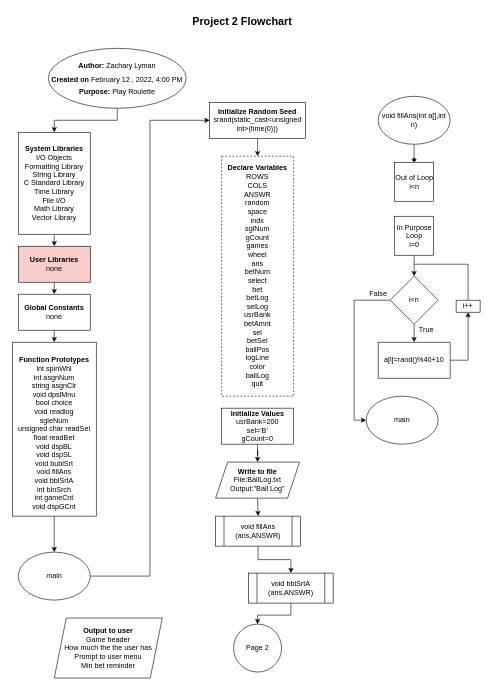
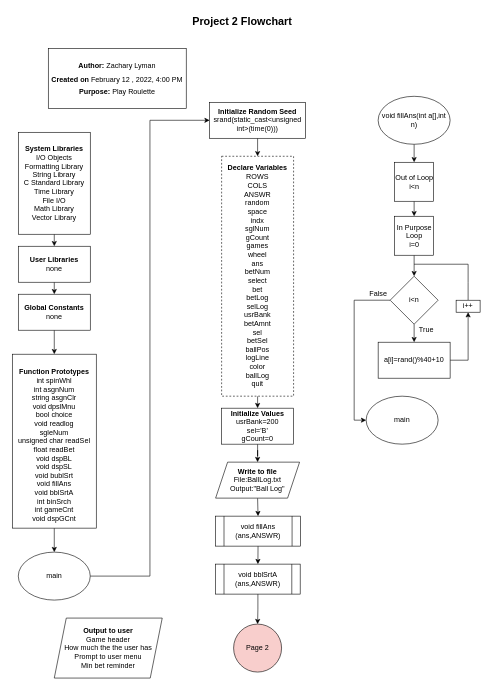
  <mxCell id="0" />
  <mxCell id="1" parent="0" />
  <mxCell id="2" value="&lt;b&gt;&lt;font style=&quot;font-size: 18px&quot;&gt;Project 2 Flowchart&lt;/font&gt;&lt;/b&gt;" style="text;html=1;strokeColor=none;fillColor=none;align=center;verticalAlign=middle;whiteSpace=wrap;rounded=0;" parent="1" vertex="1"><mxGeometry x="298" y="20" width="211" height="30" as="geometry" /></mxCell>
- <mxCell id="3" style="edgeStyle=orthogonalEdgeStyle;rounded=0;orthogonalLoop=1;jettySize=auto;html=1;exitX=0.5;exitY=1;exitDx=0;exitDy=0;entryX=0.5;entryY=0;entryDx=0;entryDy=0;fontSize=12;" parent="1" source="4" target="6" edge="1"><mxGeometry relative="1" as="geometry"><mxPoint x="200" y="210" as="targetPoint" /></mxGeometry></mxCell>
- <mxCell id="4" value="&lt;div&gt;&lt;font style=&quot;font-size: 12px&quot;&gt;&lt;b&gt;Author: &lt;/b&gt;Zachary Lyman&lt;/font&gt;&lt;/div&gt;&lt;div&gt;&lt;font style=&quot;font-size: 12px&quot;&gt;&lt;b&gt;Created on &lt;/b&gt;February 12 , 2022, 4:00 PM&lt;/font&gt;&lt;/div&gt;&lt;div&gt;&lt;font style=&quot;font-size: 12px&quot;&gt;&lt;b&gt;Purpose: &lt;/b&gt;Play Roulette&lt;br&gt;&lt;/font&gt;&lt;/div&gt;" style="ellipse;whiteSpace=wrap;html=1;fontSize=18;" parent="1" vertex="1"><mxGeometry x="80" y="80" width="230" height="100" as="geometry" /></mxCell>
+ <mxCell id="4" value="&lt;div&gt;&lt;font style=&quot;font-size: 12px&quot;&gt;&lt;b&gt;Author: &lt;/b&gt;Zachary Lyman&lt;/font&gt;&lt;/div&gt;&lt;div&gt;&lt;font style=&quot;font-size: 12px&quot;&gt;&lt;b&gt;Created on &lt;/b&gt;February 12 , 2022, 4:00 PM&lt;/font&gt;&lt;/div&gt;&lt;div&gt;&lt;font style=&quot;font-size: 12px&quot;&gt;&lt;b&gt;Purpose: &lt;/b&gt;Play Roulette&lt;br&gt;&lt;/font&gt;&lt;/div&gt;" style="rounded=0;whiteSpace=wrap;html=1;fontSize=18;" parent="1" vertex="1"><mxGeometry x="80" y="80" width="230" height="100" as="geometry" /></mxCell>
  <mxCell id="5" style="edgeStyle=orthogonalEdgeStyle;rounded=0;orthogonalLoop=1;jettySize=auto;html=1;exitX=0.5;exitY=1;exitDx=0;exitDy=0;entryX=0.5;entryY=0;entryDx=0;entryDy=0;fontSize=12;" parent="1" source="6" target="8" edge="1"><mxGeometry relative="1" as="geometry" /></mxCell>
  <mxCell id="6" value="&lt;div&gt;&lt;b&gt;System Libraries&lt;/b&gt;&lt;/div&gt;&lt;div&gt;I/O Objects&lt;/div&gt;&lt;div&gt;Formatting Library&lt;/div&gt;&lt;div&gt;String Library&lt;/div&gt;&lt;div&gt;C Standard Library&lt;/div&gt;&lt;div&gt;Time Library&lt;/div&gt;&lt;div&gt;File I/O&lt;/div&gt;&lt;div&gt;Math Library&lt;/div&gt;&lt;div&gt;Vector Library&lt;br&gt;&lt;/div&gt;" style="rounded=0;whiteSpace=wrap;html=1;fontSize=12;" parent="1" vertex="1"><mxGeometry x="30" y="220" width="120" height="170" as="geometry" /></mxCell>
  <mxCell id="7" style="edgeStyle=orthogonalEdgeStyle;rounded=0;orthogonalLoop=1;jettySize=auto;html=1;exitX=0.5;exitY=1;exitDx=0;exitDy=0;entryX=0.5;entryY=0;entryDx=0;entryDy=0;fontSize=12;" parent="1" source="8" target="10" edge="1"><mxGeometry relative="1" as="geometry" /></mxCell>
- <mxCell id="8" value="&lt;div&gt;&lt;b&gt;User Libraries&lt;/b&gt;&lt;/div&gt;&lt;div&gt;none&lt;br&gt;&lt;b&gt;&lt;/b&gt;&lt;/div&gt;" style="rounded=0;whiteSpace=wrap;html=1;fontSize=12;fillColor=#f8cecc;" parent="1" vertex="1"><mxGeometry x="30" y="410" width="120" height="60" as="geometry" /></mxCell>
+ <mxCell id="8" value="&lt;div&gt;&lt;b&gt;User Libraries&lt;/b&gt;&lt;/div&gt;&lt;div&gt;none&lt;br&gt;&lt;b&gt;&lt;/b&gt;&lt;/div&gt;" style="rounded=0;whiteSpace=wrap;html=1;fontSize=12;" parent="1" vertex="1"><mxGeometry x="30" y="410" width="120" height="60" as="geometry" /></mxCell>
  <mxCell id="9" style="edgeStyle=orthogonalEdgeStyle;rounded=0;orthogonalLoop=1;jettySize=auto;html=1;exitX=0.5;exitY=1;exitDx=0;exitDy=0;entryX=0.5;entryY=0;entryDx=0;entryDy=0;fontSize=12;" parent="1" source="10" target="12" edge="1"><mxGeometry relative="1" as="geometry" /></mxCell>
  <mxCell id="10" value="&lt;div&gt;&lt;b&gt;Global Constants&lt;/b&gt;&lt;/div&gt;&lt;div&gt;none&lt;br&gt;&lt;b&gt;&lt;/b&gt;&lt;/div&gt;" style="rounded=0;whiteSpace=wrap;html=1;fontSize=12;" parent="1" vertex="1"><mxGeometry x="30" y="490" width="120" height="60" as="geometry" /></mxCell>
  <mxCell id="11" style="edgeStyle=orthogonalEdgeStyle;rounded=0;orthogonalLoop=1;jettySize=auto;html=1;exitX=0.5;exitY=1;exitDx=0;exitDy=0;entryX=0.5;entryY=0;entryDx=0;entryDy=0;" parent="1" source="12" target="14" edge="1"><mxGeometry relative="1" as="geometry" /></mxCell>
- <mxCell id="12" value="&lt;div&gt;&lt;b&gt;&lt;br&gt;&lt;/b&gt;&lt;/div&gt;&lt;div&gt;&lt;b&gt;&lt;br&gt;&lt;/b&gt;&lt;/div&gt;&lt;div&gt;&lt;b&gt;&lt;br&gt;&lt;/b&gt;&lt;/div&gt;&lt;div&gt;&lt;b&gt;Function Prototypes&lt;/b&gt;&lt;/div&gt;&lt;div&gt;int spinWhl&lt;/div&gt;&lt;div&gt;int asgnNum&lt;/div&gt;&lt;div&gt;string asgnClr&lt;/div&gt;&lt;div&gt;void dpslMnu&lt;/div&gt;&lt;div&gt;bool choice&lt;/div&gt;&lt;div&gt;void readlog&lt;/div&gt;&lt;div&gt;sgleNum&lt;/div&gt;&lt;div&gt;unsigned char readSel&lt;/div&gt;&lt;div&gt;float readBet&lt;/div&gt;&lt;div&gt;void dspBL&lt;/div&gt;&lt;div&gt;void dspSL&lt;/div&gt;&lt;div&gt;void bublSrt&lt;/div&gt;&lt;div&gt;void fillAns&lt;/div&gt;&lt;div&gt;void bblSrtA&lt;/div&gt;&lt;div&gt;int binSrch&lt;/div&gt;&lt;div&gt;int gameCnt&lt;/div&gt;&lt;div&gt;void dspGCnt&lt;br&gt;&lt;/div&gt;&lt;div&gt;&lt;br&gt;&lt;/div&gt;&lt;div&gt;&lt;br&gt;&lt;/div&gt;" style="rounded=0;whiteSpace=wrap;html=1;fontSize=12;" parent="1" vertex="1"><mxGeometry x="20" y="570" width="140" height="290" as="geometry" /></mxCell>
+ <mxCell id="12" value="&lt;div&gt;&lt;b&gt;&lt;br&gt;&lt;/b&gt;&lt;/div&gt;&lt;div&gt;&lt;b&gt;&lt;br&gt;&lt;/b&gt;&lt;/div&gt;&lt;div&gt;&lt;b&gt;&lt;br&gt;&lt;/b&gt;&lt;/div&gt;&lt;div&gt;&lt;b&gt;Function Prototypes&lt;/b&gt;&lt;/div&gt;&lt;div&gt;int spinWhl&lt;/div&gt;&lt;div&gt;int asgnNum&lt;/div&gt;&lt;div&gt;string asgnClr&lt;/div&gt;&lt;div&gt;void dpslMnu&lt;/div&gt;&lt;div&gt;bool choice&lt;/div&gt;&lt;div&gt;void readlog&lt;/div&gt;&lt;div&gt;sgleNum&lt;/div&gt;&lt;div&gt;unsigned char readSel&lt;/div&gt;&lt;div&gt;float readBet&lt;/div&gt;&lt;div&gt;void dspBL&lt;/div&gt;&lt;div&gt;void dspSL&lt;/div&gt;&lt;div&gt;void bublSrt&lt;/div&gt;&lt;div&gt;void fillAns&lt;/div&gt;&lt;div&gt;void bblSrtA&lt;/div&gt;&lt;div&gt;int binSrch&lt;/div&gt;&lt;div&gt;int gameCnt&lt;/div&gt;&lt;div&gt;void dspGCnt&lt;br&gt;&lt;/div&gt;&lt;div&gt;&lt;br&gt;&lt;/div&gt;&lt;div&gt;&lt;br&gt;&lt;/div&gt;" style="rounded=0;whiteSpace=wrap;html=1;fontSize=12;" parent="1" vertex="1"><mxGeometry x="20" y="590" width="140" height="290" as="geometry" /></mxCell>
  <mxCell id="13" style="edgeStyle=orthogonalEdgeStyle;rounded=0;orthogonalLoop=1;jettySize=auto;html=1;exitX=1;exitY=0.5;exitDx=0;exitDy=0;entryX=0;entryY=0.5;entryDx=0;entryDy=0;" parent="1" source="14" target="16" edge="1"><mxGeometry relative="1" as="geometry" /></mxCell>
  <mxCell id="14" value="main" style="ellipse;whiteSpace=wrap;html=1;fontSize=12;" parent="1" vertex="1"><mxGeometry x="30" y="920" width="120" height="80" as="geometry" /></mxCell>
  <mxCell id="15" style="edgeStyle=orthogonalEdgeStyle;rounded=0;orthogonalLoop=1;jettySize=auto;html=1;exitX=0.5;exitY=1;exitDx=0;exitDy=0;entryX=0.5;entryY=0;entryDx=0;entryDy=0;fontSize=12;" parent="1" source="16" target="18" edge="1"><mxGeometry relative="1" as="geometry" /></mxCell>
  <mxCell id="16" value="&lt;div&gt;&lt;b&gt;Initialize Random Seed&lt;/b&gt;&lt;/div&gt;&lt;div&gt;srand(static_cast&amp;lt;unsigned int&amp;gt;(time(0)))&lt;br&gt;&lt;/div&gt;" style="rounded=0;whiteSpace=wrap;html=1;fontSize=12;" parent="1" vertex="1"><mxGeometry x="349" y="170" width="160" height="60" as="geometry" /></mxCell>
+ <mxCell id="17" style="edgeStyle=orthogonalEdgeStyle;rounded=0;orthogonalLoop=1;jettySize=auto;html=1;exitX=0.5;exitY=1;exitDx=0;exitDy=0;entryX=0.5;entryY=0;entryDx=0;entryDy=0;fontSize=12;" parent="1" source="18" target="20" edge="1"><mxGeometry relative="1" as="geometry" /></mxCell>
  <mxCell id="18" value="&lt;div&gt;&lt;b&gt;Declare Variables&lt;/b&gt;&lt;/div&gt;&lt;div&gt;ROWS&lt;/div&gt;&lt;div&gt;COLS&lt;/div&gt;&lt;div&gt;ANSWR&lt;br&gt;&lt;/div&gt;&lt;div&gt;random&lt;/div&gt;&lt;div&gt;space&lt;/div&gt;&lt;div&gt;indx&lt;/div&gt;&lt;div&gt;sglNum&lt;/div&gt;&lt;div&gt;gCount&lt;/div&gt;&lt;div&gt;games&lt;br&gt;&lt;/div&gt;&lt;div&gt;wheel&lt;/div&gt;&lt;div&gt;ans&lt;/div&gt;&lt;div&gt;betNum&lt;/div&gt;&lt;div&gt;select&lt;/div&gt;&lt;div&gt;bet&lt;/div&gt;&lt;div&gt;betLog&lt;/div&gt;&lt;div&gt;selLog&lt;/div&gt;&lt;div&gt;usrBank&lt;/div&gt;&lt;div&gt;betAmnt&lt;/div&gt;&lt;div&gt;sel&lt;/div&gt;&lt;div&gt;betSel&lt;br&gt;&lt;/div&gt;&lt;div&gt;ballPos&lt;/div&gt;&lt;div&gt;logLine&lt;/div&gt;&lt;div&gt;color&lt;br&gt;&lt;/div&gt;&lt;div&gt;ballLog&lt;/div&gt;&lt;div&gt;quit&lt;br&gt;&lt;/div&gt;" style="rounded=0;whiteSpace=wrap;html=1;fontSize=12;dashed=1;" parent="1" vertex="1"><mxGeometry x="369" y="260" width="120" height="400" as="geometry" /></mxCell>
  <mxCell id="19" style="edgeStyle=orthogonalEdgeStyle;rounded=0;orthogonalLoop=1;jettySize=auto;html=1;entryX=0.5;entryY=0;entryDx=0;entryDy=0;fontSize=12;" parent="1" source="20" target="22" edge="1"><mxGeometry relative="1" as="geometry" /></mxCell>
  <mxCell id="20" value="&lt;div&gt;&lt;b&gt;Initialize Values&lt;/b&gt;&lt;/div&gt;&lt;div&gt;usrBank=200&lt;/div&gt;&lt;div&gt;sel='B'&lt;/div&gt;&lt;div&gt;gCount=0&lt;br&gt;&lt;b&gt;&lt;/b&gt;&lt;/div&gt;" style="rounded=0;whiteSpace=wrap;html=1;fontSize=12;" parent="1" vertex="1"><mxGeometry x="369" y="680" width="120" height="60" as="geometry" /></mxCell>
  <mxCell id="21" style="edgeStyle=orthogonalEdgeStyle;rounded=0;orthogonalLoop=1;jettySize=auto;html=1;exitX=0.5;exitY=1;exitDx=0;exitDy=0;entryX=0.5;entryY=0;entryDx=0;entryDy=0;" parent="1" source="22" target="26" edge="1"><mxGeometry relative="1" as="geometry" /></mxCell>
  <mxCell id="22" value="&lt;div&gt;&lt;b&gt;Write to file&lt;/b&gt;&lt;/div&gt;&lt;div&gt;File:BallLog.txt&lt;/div&gt;&lt;div&gt;Output:&quot;Ball Log&quot;&lt;br&gt;&lt;/div&gt;" style="shape=parallelogram;perimeter=parallelogramPerimeter;whiteSpace=wrap;html=1;fixedSize=1;fontSize=12;" parent="1" vertex="1"><mxGeometry x="359" y="770" width="140" height="60" as="geometry" /></mxCell>
  <mxCell id="23" value="&lt;div&gt;&lt;b&gt;Output to user&lt;/b&gt;&lt;/div&gt;&lt;div&gt;Game header&lt;/div&gt;&lt;div&gt;How much the the user has&lt;/div&gt;&lt;div&gt;Prompt to user menu&lt;/div&gt;&lt;div&gt;Min bet reminder&lt;br&gt;&lt;/div&gt;" style="shape=parallelogram;perimeter=parallelogramPerimeter;whiteSpace=wrap;html=1;fixedSize=1;fontSize=12;" parent="1" vertex="1"><mxGeometry x="90" y="1030" width="180" height="100" as="geometry" /></mxCell>
- <mxCell id="24" value="Page 2" style="ellipse;whiteSpace=wrap;html=1;aspect=fixed;fontSize=12;" parent="1" vertex="1"><mxGeometry x="389" y="1040" width="80" height="80" as="geometry" /></mxCell>
+ <mxCell id="24" value="Page 2" style="ellipse;whiteSpace=wrap;html=1;aspect=fixed;fontSize=12;fillColor=#f8cecc;" parent="1" vertex="1"><mxGeometry x="389" y="1040" width="80" height="80" as="geometry" /></mxCell>
  <mxCell id="25" style="edgeStyle=orthogonalEdgeStyle;rounded=0;orthogonalLoop=1;jettySize=auto;html=1;exitX=0.5;exitY=1;exitDx=0;exitDy=0;entryX=0.5;entryY=0;entryDx=0;entryDy=0;" parent="1" source="26" target="28" edge="1"><mxGeometry relative="1" as="geometry" /></mxCell>
  <mxCell id="26" value="void fillAns (ans,ANSWR)" style="shape=process;whiteSpace=wrap;html=1;backgroundOutline=1;" parent="1" vertex="1"><mxGeometry x="359" y="860" width="141.5" height="50" as="geometry" /></mxCell>
  <mxCell id="27" style="edgeStyle=orthogonalEdgeStyle;rounded=0;orthogonalLoop=1;jettySize=auto;html=1;exitX=0.5;exitY=1;exitDx=0;exitDy=0;entryX=0.5;entryY=0;entryDx=0;entryDy=0;" parent="1" source="28" target="24" edge="1"><mxGeometry relative="1" as="geometry" /></mxCell>
- <mxCell id="28" value="void bblSrtA (ans,ANSWR)" style="shape=process;whiteSpace=wrap;html=1;backgroundOutline=1;" parent="1" vertex="1"><mxGeometry x="414" y="955" width="141" height="50" as="geometry" /></mxCell>
- <mxCell id="29" style="edgeStyle=orthogonalEdgeStyle;rounded=0;orthogonalLoop=1;jettySize=auto;html=1;exitX=0.5;exitY=1;exitDx=0;exitDy=0;entryX=0.5;entryY=0;entryDx=0;entryDy=0;endArrow=diamond;" parent="1" source="30" target="32" edge="1"><mxGeometry relative="1" as="geometry" /></mxCell>
+ <mxCell id="28" value="void bblSrtA (ans,ANSWR)" style="shape=process;whiteSpace=wrap;html=1;backgroundOutline=1;" parent="1" vertex="1"><mxGeometry x="359" y="940" width="141" height="50" as="geometry" /></mxCell>
+ <mxCell id="29" style="edgeStyle=orthogonalEdgeStyle;rounded=0;orthogonalLoop=1;jettySize=auto;html=1;exitX=0.5;exitY=1;exitDx=0;exitDy=0;entryX=0.5;entryY=0;entryDx=0;entryDy=0;" parent="1" source="30" target="32" edge="1"><mxGeometry relative="1" as="geometry" /></mxCell>
  <mxCell id="30" value="void fillAns(int a[],int n)" style="ellipse;whiteSpace=wrap;html=1;" parent="1" vertex="1"><mxGeometry x="630" y="160" width="120" height="80" as="geometry" /></mxCell>
+ <mxCell id="31" style="edgeStyle=orthogonalEdgeStyle;rounded=0;orthogonalLoop=1;jettySize=auto;html=1;exitX=0.5;exitY=1;exitDx=0;exitDy=0;entryX=0.5;entryY=0;entryDx=0;entryDy=0;" parent="1" source="32" target="34" edge="1"><mxGeometry relative="1" as="geometry" /></mxCell>
  <mxCell id="32" value="&lt;div&gt;Out of Loop&lt;/div&gt;&lt;div&gt;i&amp;lt;n&lt;br&gt;&lt;/div&gt;" style="whiteSpace=wrap;html=1;aspect=fixed;" parent="1" vertex="1"><mxGeometry x="657.5" y="270" width="65" height="65" as="geometry" /></mxCell>
  <mxCell id="33" style="edgeStyle=orthogonalEdgeStyle;rounded=0;orthogonalLoop=1;jettySize=auto;html=1;exitX=0.5;exitY=1;exitDx=0;exitDy=0;entryX=0.5;entryY=0;entryDx=0;entryDy=0;" parent="1" source="34" target="37" edge="1"><mxGeometry relative="1" as="geometry" /></mxCell>
  <mxCell id="34" value="&lt;div&gt;In Purpose Loop&lt;/div&gt;&lt;div&gt;i=0&lt;br&gt;&lt;/div&gt;" style="whiteSpace=wrap;html=1;aspect=fixed;" parent="1" vertex="1"><mxGeometry x="657.5" y="360" width="65" height="65" as="geometry" /></mxCell>
  <mxCell id="35" style="edgeStyle=orthogonalEdgeStyle;rounded=0;orthogonalLoop=1;jettySize=auto;html=1;exitX=0.5;exitY=1;exitDx=0;exitDy=0;entryX=0.5;entryY=0;entryDx=0;entryDy=0;" parent="1" source="37" target="39" edge="1"><mxGeometry relative="1" as="geometry" /></mxCell>
  <mxCell id="36" style="edgeStyle=orthogonalEdgeStyle;rounded=0;orthogonalLoop=1;jettySize=auto;html=1;exitX=0;exitY=0.5;exitDx=0;exitDy=0;endArrow=classic;endFill=1;entryX=0;entryY=0.5;entryDx=0;entryDy=0;" parent="1" source="37" target="43" edge="1"><mxGeometry relative="1" as="geometry"><mxPoint x="590" y="680" as="targetPoint" /></mxGeometry></mxCell>
  <mxCell id="37" value="i&amp;lt;n" style="rhombus;whiteSpace=wrap;html=1;" parent="1" vertex="1"><mxGeometry x="650" y="460" width="80" height="80" as="geometry" /></mxCell>
  <mxCell id="38" style="edgeStyle=orthogonalEdgeStyle;rounded=0;orthogonalLoop=1;jettySize=auto;html=1;exitX=1;exitY=0.5;exitDx=0;exitDy=0;entryX=0.5;entryY=1;entryDx=0;entryDy=0;" parent="1" source="39" target="41" edge="1"><mxGeometry relative="1" as="geometry" /></mxCell>
  <mxCell id="39" value="a[i]=rand()%40+10" style="rounded=0;whiteSpace=wrap;html=1;" parent="1" vertex="1"><mxGeometry x="630" y="570" width="120" height="60" as="geometry" /></mxCell>
  <mxCell id="40" style="edgeStyle=orthogonalEdgeStyle;rounded=0;orthogonalLoop=1;jettySize=auto;html=1;exitX=0.5;exitY=0;exitDx=0;exitDy=0;endArrow=none;endFill=0;" parent="1" source="41" edge="1"><mxGeometry relative="1" as="geometry"><mxPoint x="780" y="440" as="targetPoint" /></mxGeometry></mxCell>
  <mxCell id="41" value="i++" style="rounded=0;whiteSpace=wrap;html=1;" parent="1" vertex="1"><mxGeometry x="760" y="500" width="40" height="20" as="geometry" /></mxCell>
  <mxCell id="42" value="" style="endArrow=none;html=1;rounded=0;" parent="1" edge="1"><mxGeometry width="50" height="50" relative="1" as="geometry"><mxPoint x="690" y="440" as="sourcePoint" /><mxPoint x="780" y="440" as="targetPoint" /></mxGeometry></mxCell>
  <mxCell id="43" value="main" style="ellipse;whiteSpace=wrap;html=1;" parent="1" vertex="1"><mxGeometry x="610" y="660" width="120" height="80" as="geometry" /></mxCell>
  <mxCell id="44" value="True" style="text;html=1;align=center;verticalAlign=middle;resizable=0;points=[];autosize=1;strokeColor=none;fillColor=none;" parent="1" vertex="1"><mxGeometry x="690" y="540" width="40" height="20" as="geometry" /></mxCell>
  <mxCell id="45" value="False" style="text;html=1;align=center;verticalAlign=middle;resizable=0;points=[];autosize=1;strokeColor=none;fillColor=none;" parent="1" vertex="1"><mxGeometry x="610" y="480" width="40" height="20" as="geometry" /></mxCell>
